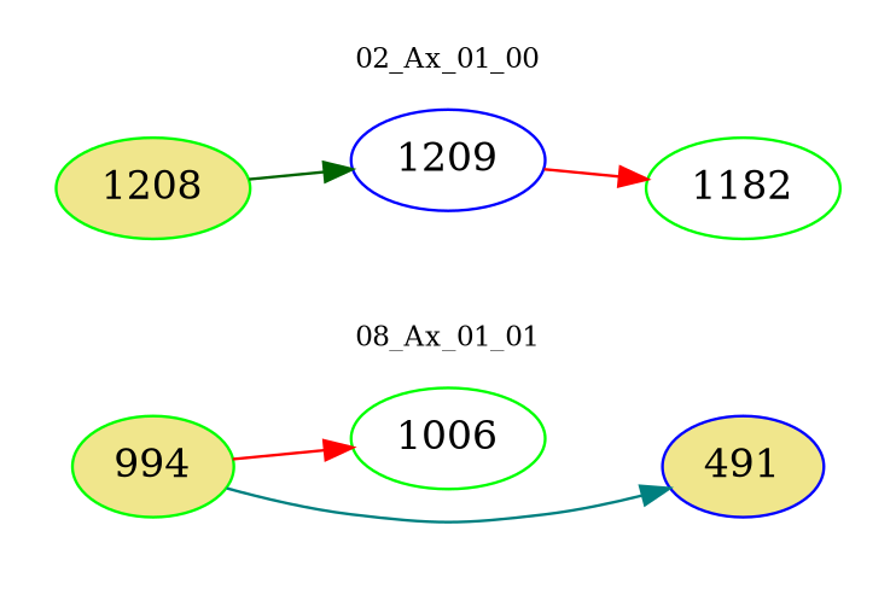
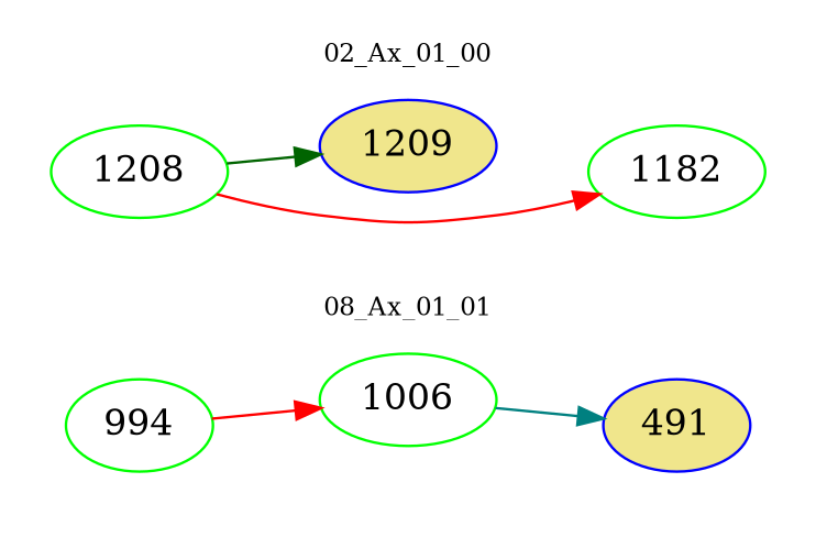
  digraph {
    rankdir=LR
    node [color=green fillcolor=white style=filled]
    edge [color=red]
-   n1 [fillcolor=khaki label=994]
+   n1 [label=994]
    n2 [color=blue fillcolor=khaki label=491]
    n3 [label=1006]
-   n4 [fillcolor=khaki label=1208]
+   n4 [label=1208]
    n5 [label=1182]
-   n6 [color=blue label=1209]
+   n6 [color=blue fillcolor=khaki label=1209]
    subgraph cluster_1 {
      color=white
      fontsize=10
      label="08_Ax_01_01"
      n1
      n2
      n3
    }
    subgraph cluster_2 {
      color=white
      fontsize=10
      label="02_Ax_01_00"
      n4
      n5
      n6
    }
-   n1 -> n2 [color=teal]
+   n3 -> n2 [color=teal]
    n1 -> n3
-   n6 -> n5
+   n4 -> n5
    n4 -> n6 [color=darkgreen]
  }
